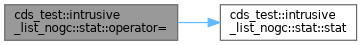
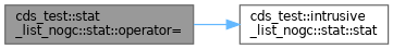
  digraph {
    rankdir=LR
    node [fontname=Helvetica fontsize=10 shape=box style=filled]
-   n1 [color=gray40 fillcolor=grey60 fontcolor=black height=0.2 label="cds_test::intrusive\l_list_nogc::stat::operator=" width=0.4]
+   n1 [color=gray40 fillcolor=grey60 fontcolor=black height=0.2 label="cds_test::stat\l_list_nogc::stat::operator=" width=0.4]
    n2 [color=grey40 fillcolor=white height=0.2 label="cds_test::intrusive\l_list_nogc::stat::stat" width=0.4]
    n1 -> n2 [color=steelblue1 fontname=Helvetica fontsize=10 labelfontname=Helvetica labelfontsize=10 style=solid]
  }
